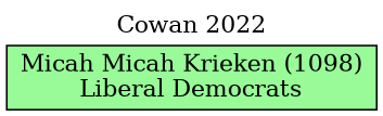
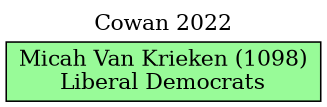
  digraph {
    label="Cowan 2022"
    labelloc=t
    mclimit=10
-   n1 [label="Micah Micah Krieken (1098)\nLiberal Democrats" shape=box style=filled fillcolor=palegreen]
+   n1 [label="Micah Van Krieken (1098)\nLiberal Democrats" shape=box style=filled fillcolor=palegreen]
  }
